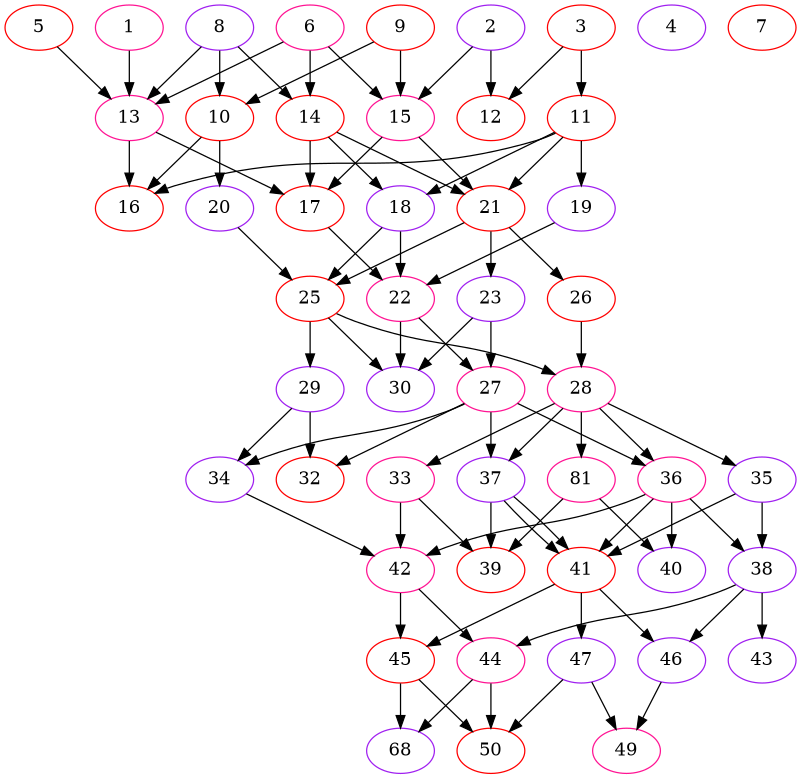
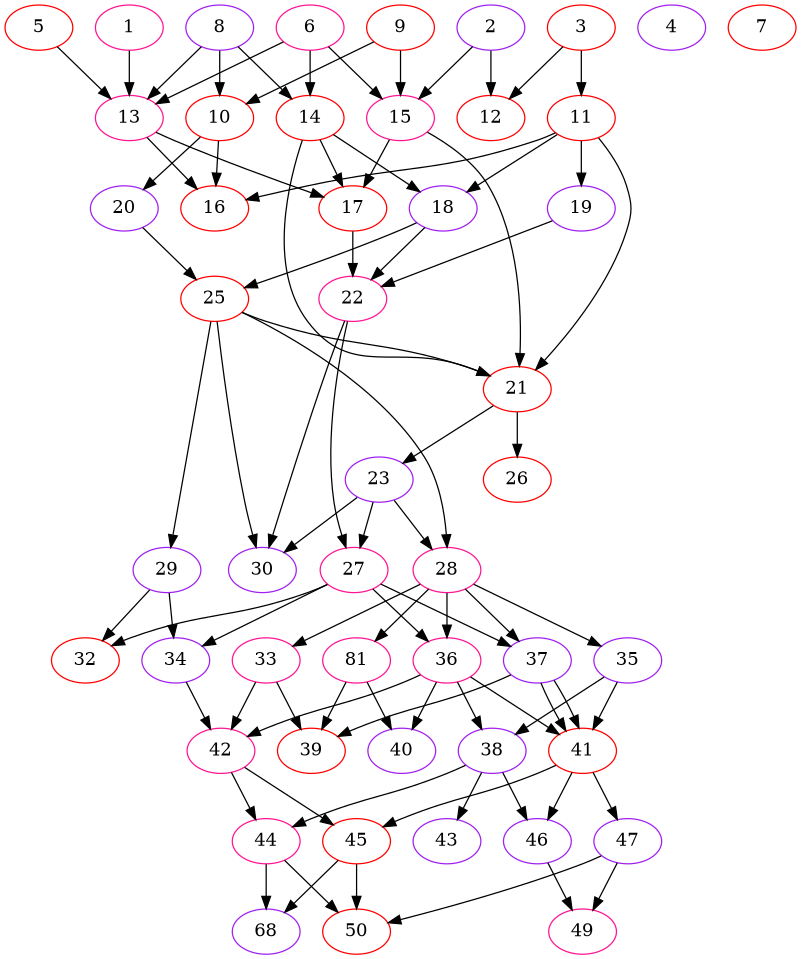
  digraph {
    node [alpha=0.11 color=red]
    1 [alpha=0.20 color=deeppink expect_size=19349504]
    13 [alpha=0.17 color=deeppink expect_size=32402432]
    16 [alpha=0.18 expect_size=28929024]
    17 [alpha=0.08 expect_size=15856640]
    22 [alpha=0.01 color=deeppink expect_size=29048832]
    2 [alpha=0.10 color=purple expect_size=50440192]
    12 [expect_size=8246272]
    15 [alpha=0.01 color=deeppink expect_size=31813632]
    21 [alpha=0.17 expect_size=45067264]
    25 [alpha=0.19 expect_size=32464896]
    23 [alpha=0.00 color=purple expect_size=6717440]
    26 [alpha=0.07 expect_size=33824768]
    3 [alpha=0.09 expect_size=40634368]
    11 [alpha=0.13 expect_size=8817664]
    18 [alpha=0.18 color=purple expect_size=33612800]
    19 [alpha=0.12 color=purple expect_size=20710400]
    4 [color=purple expect_size=5264384]
    5 [alpha=0.19 expect_size=5936128]
    6 [alpha=0.14 color=deeppink expect_size=26263552]
    14 [alpha=0.14 expect_size=5904384]
    7 [alpha=0.08 expect_size=25939968]
    8 [alpha=0.15 color=purple expect_size=49107968]
    10 [alpha=0.16 expect_size=44525568]
    20 [color=purple expect_size=7999488]
    9 [alpha=0.15 expect_size=20571136]
    30 [alpha=0.02 color=purple expect_size=24743936]
    28 [alpha=0.00 color=deeppink expect_size=48095232]
    29 [alpha=0.03 color=purple expect_size=42727424]
    27 [alpha=0.05 color=deeppink expect_size=29250560]
    32 [alpha=0.04 expect_size=43833344]
    34 [color=purple expect_size=46089216]
    36 [color=deeppink expect_size=42089472]
    37 [alpha=0.10 color=purple expect_size=12367872]
    n34 [alpha=0.02 color=deeppink expect_size=51867648 label=81]
    33 [alpha=0.17 color=deeppink expect_size=45838336]
    35 [alpha=0.16 color=purple expect_size=44608512]
    42 [alpha=0.01 color=deeppink expect_size=40750080]
    40 [alpha=0.18 color=purple expect_size=31098880]
    38 [alpha=0.01 color=purple expect_size=23326720]
    41 [alpha=0.14 expect_size=35336192]
    39 [alpha=0.19 expect_size=24461312]
    44 [alpha=0.12 color=deeppink expect_size=44088320]
    45 [alpha=0.07 expect_size=22649856]
    43 [alpha=0.07 color=purple expect_size=50342912]
    46 [alpha=0.15 color=purple expect_size=12598272]
    47 [alpha=0.14 color=purple expect_size=37620736]
    n47 [alpha=0.10 color=purple expect_size=13959168 label=68]
    50 [alpha=0.03 expect_size=15537152]
    49 [alpha=0.02 color=deeppink expect_size=17170432]
    1 -> 13
    13 -> 16
    13 -> 17
    17 -> 22
    22 -> 30
    22 -> 27
    2 -> 12
    2 -> 15
    15 -> 17
    15 -> 21
-   21 -> 25
+   25 -> 21
    21 -> 23
    21 -> 26
    25 -> 30
    25 -> 28
    25 -> 29
    23 -> 30
    23 -> 27
-   26 -> 28
+   23 -> 28
    3 -> 12
    3 -> 11
    11 -> 16
    11 -> 21
    11 -> 18
    11 -> 19
    18 -> 22
    18 -> 25
    19 -> 22
    5 -> 13
    6 -> 13
    6 -> 15
    6 -> 14
    14 -> 17
    14 -> 21
    14 -> 18
    8 -> 13
    8 -> 14
    8 -> 10
    10 -> 16
    10 -> 20
    20 -> 25
    9 -> 15
    9 -> 10
    28 -> 36
    28 -> 37
    28 -> n34
    28 -> 33
    28 -> 35
    29 -> 32
    29 -> 34
    27 -> 32
    27 -> 34
    27 -> 36
    27 -> 37
    34 -> 42
    36 -> 42
    36 -> 40
    36 -> 38
    36 -> 41
    37 -> 41
    37 -> 41
    37 -> 39
    n34 -> 40
    n34 -> 39
    33 -> 42
    33 -> 39
    35 -> 38
    35 -> 41
    42 -> 44
    42 -> 45
    38 -> 44
    38 -> 43
    38 -> 46
    41 -> 45
    41 -> 46
    41 -> 47
    44 -> n47
    44 -> 50
    45 -> n47
    45 -> 50
    46 -> 49
    47 -> 50
    47 -> 49
  }
